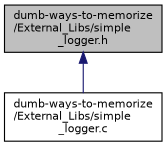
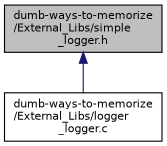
  digraph {
    node [color=black fontname=Helvetica fontsize=10 shape=record style=filled]
    n1 [fillcolor=grey75 fontcolor=black height=0.2 label="dumb-ways-to-memorize\l/External_Libs/simple\l_logger.h" width=0.4]
-   n2 [fillcolor=white height=0.2 label="dumb-ways-to-memorize\l/External_Libs/simple\l_logger.c" width=0.4]
+   n2 [fillcolor=white height=0.2 label="dumb-ways-to-memorize\l/External_Libs/logger\l_logger.c" width=0.4]
    n1 -> n2 [color=midnightblue dir=back fontname=Helvetica fontsize=10 labelfontname=Helvetica labelfontsize=10 style=solid]
  }
